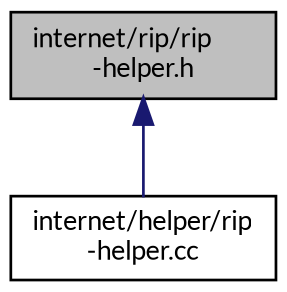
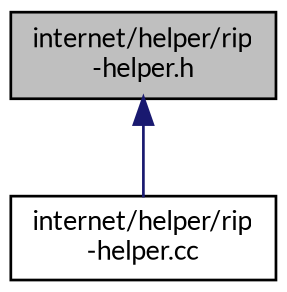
  digraph {
    fontname=Lato
    node [color=black fontname=Lato fontsize=10 shape=record style=filled]
-   n1 [fillcolor=grey75 fontcolor=black height=0.2 label="internet/rip/rip\l-helper.h" width=0.4]
+   n1 [fillcolor=grey75 fontcolor=black height=0.2 label="internet/helper/rip\l-helper.h" width=0.4]
    n2 [fillcolor=white height=0.2 label="internet/helper/rip\l-helper.cc" width=0.4]
    n1 -> n2 [color=midnightblue dir=back fontname=Lato fontsize=10 labelfontname=Helvetica labelfontsize=10 style=solid]
  }
